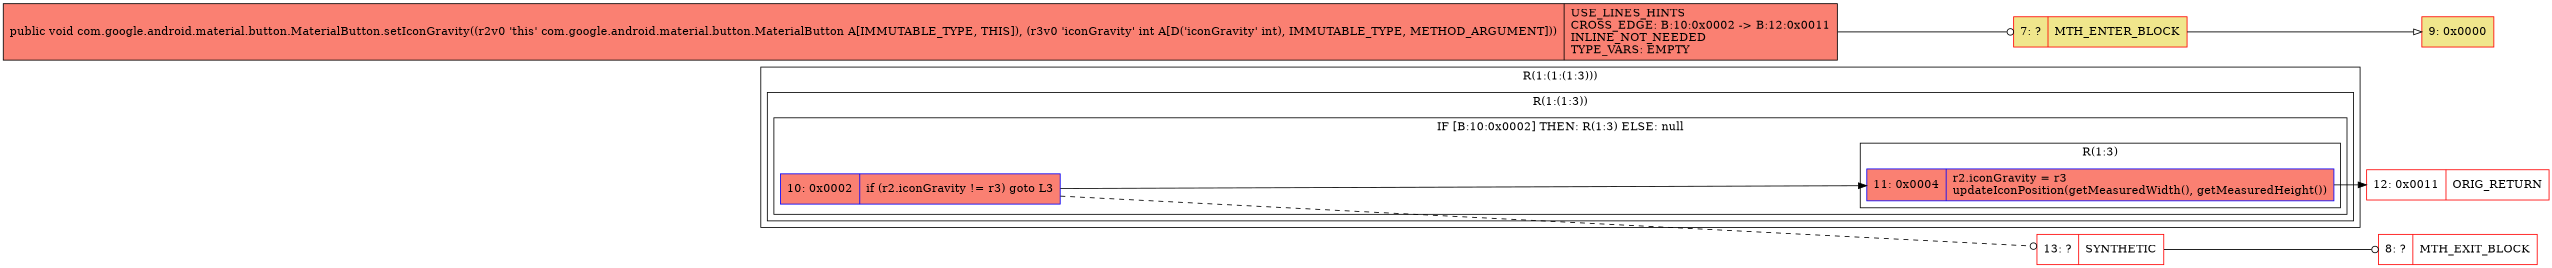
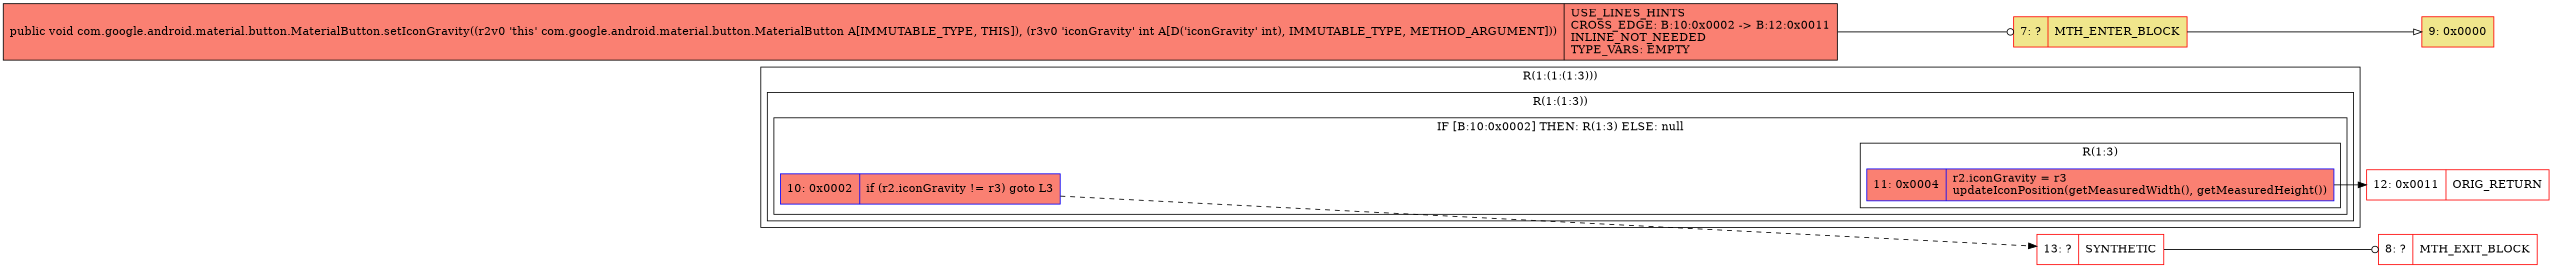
  digraph {
    rankdir=LR
    node [color=red fillcolor=salmon shape=record style=filled]
    edge [arrowhead=odot]
    n1 [color=blue label="{11\:\ 0x0004|r2.iconGravity = r3\lupdateIconPosition(getMeasuredWidth(), getMeasuredHeight())\l}"]
    n2 [color=blue label="{10\:\ 0x0002|if (r2.iconGravity != r3) goto L3\l}"]
    n3 [fillcolor=white label="{12\:\ 0x0011|ORIG_RETURN\l}"]
    n4 [fillcolor=white label="{13\:\ ?|SYNTHETIC\l}"]
    n5 [fillcolor=white label="{8\:\ ?|MTH_EXIT_BLOCK\l}"]
    n6 [fillcolor=khaki label="{7\:\ ?|MTH_ENTER_BLOCK\l}"]
    n7 [fillcolor=khaki label="{9\:\ 0x0000}"]
    n8 [label="{public void com.google.android.material.button.MaterialButton.setIconGravity((r2v0 'this' com.google.android.material.button.MaterialButton A[IMMUTABLE_TYPE, THIS]), (r3v0 'iconGravity' int A[D('iconGravity' int), IMMUTABLE_TYPE, METHOD_ARGUMENT]))  | USE_LINES_HINTS\lCROSS_EDGE: B:10:0x0002 \-\> B:12:0x0011\lINLINE_NOT_NEEDED\lTYPE_VARS: EMPTY\l}" color=""]
    subgraph cluster_1 {
      label="R(1:(1:(1:3)))"
      subgraph cluster_2 {
        label="R(1:(1:3))"
        subgraph cluster_3 {
          label="IF [B:10:0x0002] THEN: R(1:3) ELSE: null"
          n2
          subgraph cluster_4 {
            label="R(1:3)"
            n1
          }
        }
      }
    }
    n1 -> n3 [arrowhead=normal]
-   n2 -> n1 [arrowhead=normal]
-   n2 -> n4 [style=dashed]
+   n2 -> n4 [arrowhead=normal style=dashed]
    n4 -> n5
    n6 -> n7 [arrowhead=onormal]
    n8 -> n6
  }
